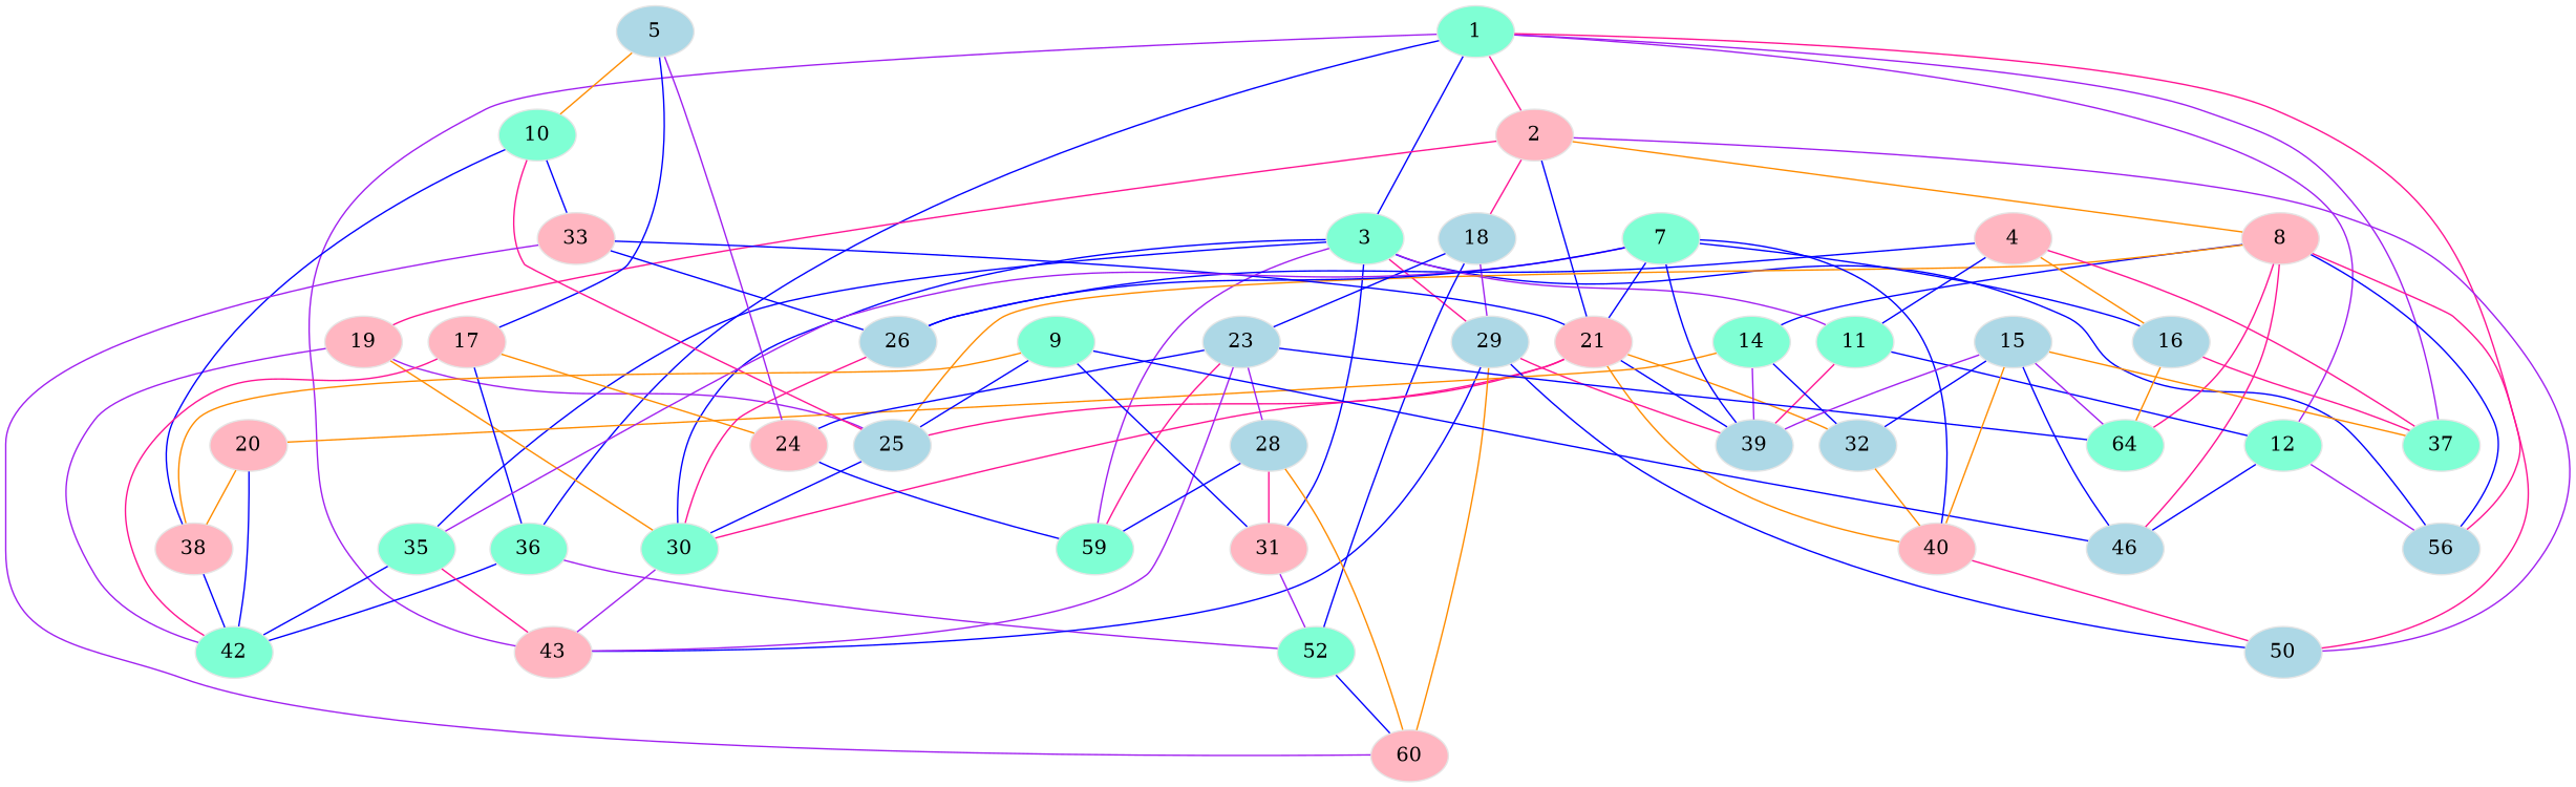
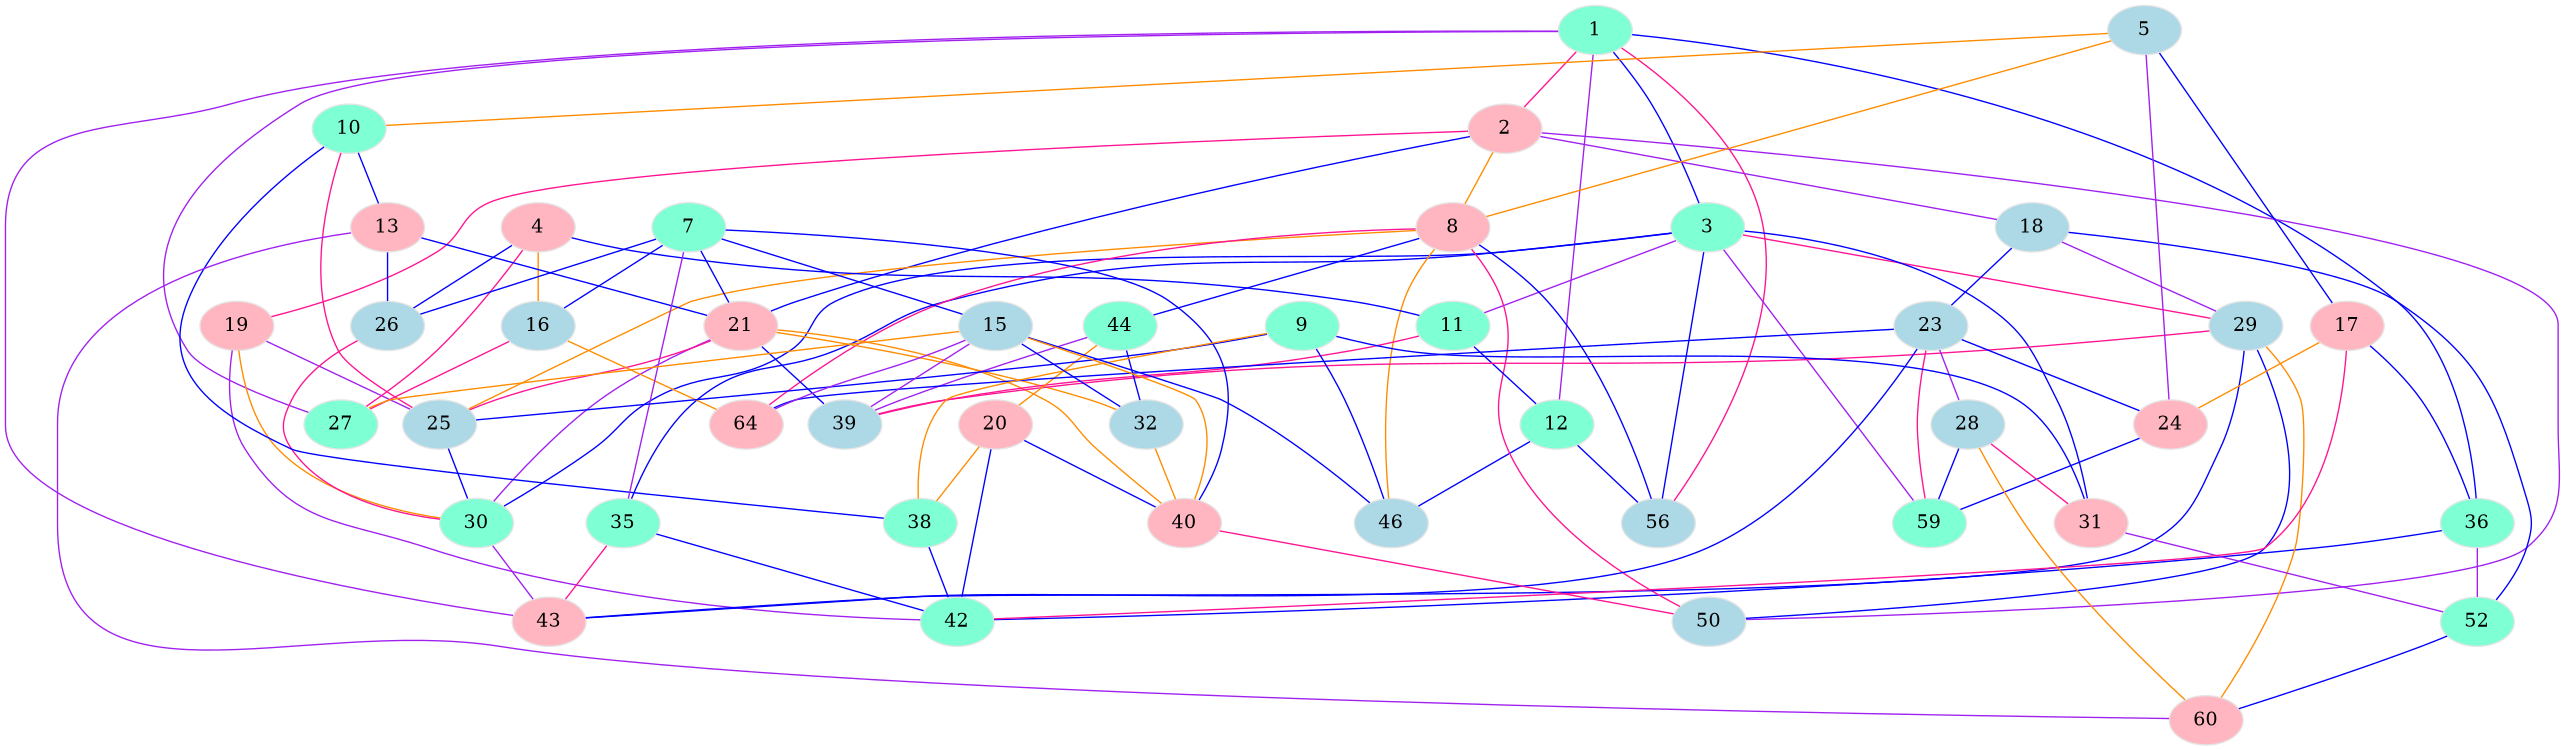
  graph {
    node [color=gray90 fillcolor=aquamarine style=filled]
    edge [color=blue]
    1 [super="+55"]
    2 [fillcolor=lightpink super="+22"]
    3 [super="+49+6"]
    12
-   27 [label=37]
+   27
    36
    43 [fillcolor=lightpink super="+62"]
    56 [fillcolor=lightblue]
    8 [fillcolor=lightpink super="+33"]
    18 [fillcolor=lightblue]
    19 [fillcolor=lightpink]
    21 [fillcolor=lightpink super="+37"]
    50 [fillcolor=lightblue]
    11
    29 [fillcolor=lightblue super="+41"]
    30 [super="+63"]
    31 [fillcolor=lightpink]
    35
    59
    46 [fillcolor=lightblue]
    42 [super="+45+48"]
    52
-   14
+   14 [label=44]
    25 [fillcolor=lightblue super="+51"]
-   64
+   64 [fillcolor=lightpink]
    23 [fillcolor=lightblue super="+53"]
    39 [fillcolor=lightblue super="+47"]
    40 [fillcolor=lightpink super="+58"]
    32 [fillcolor=lightblue]
    60 [fillcolor=lightpink]
    4 [fillcolor=lightpink]
    16 [fillcolor=lightblue]
    26 [fillcolor=lightblue]
    5 [fillcolor=lightblue]
    10
    17 [fillcolor=lightpink]
    24 [fillcolor=lightpink]
-   38 [fillcolor=lightpink]
-   13 [fillcolor=lightpink label=33]
+   38
+   13 [fillcolor=lightpink]
    7 [super="+44"]
    20 [fillcolor=lightpink]
    9
    15 [fillcolor=lightblue super="+54"]
    28 [fillcolor=lightblue]
    1 -- 2 [color=deeppink]
    1 -- 3
    1 -- 12 [color=purple]
    1 -- 27 [color=purple]
    1 -- 36
    1 -- 43 [color=purple weight=2]
    1 -- 56 [color=deeppink]
    2 -- 8 [color=darkorange]
-   2 -- 18 [color=deeppink]
+   2 -- 18 [color=purple]
    2 -- 19 [color=deeppink]
    2 -- 21
    2 -- 50 [color=purple]
    3 -- 56
    3 -- 11 [color=purple]
    3 -- 29 [color=deeppink]
    3 -- 30
    3 -- 31
    3 -- 35
    3 -- 59 [color=purple]
-   12 -- 56 [color=purple]
+   12 -- 56
    12 -- 46
    36 -- 42
    36 -- 52 [color=purple]
    8 -- 56
    8 -- 50 [color=deeppink]
-   8 -- 46 [color=deeppink]
+   8 -- 46 [color=darkorange]
    8 -- 14
    8 -- 25 [color=darkorange]
    8 -- 64 [color=deeppink]
    18 -- 29 [color=purple]
    18 -- 52
    18 -- 23
    19 -- 30 [color=darkorange]
    19 -- 42 [color=purple]
    19 -- 25 [color=purple]
-   21 -- 30 [color=deeppink]
+   21 -- 30 [color=purple]
    21 -- 25 [color=deeppink]
    21 -- 39
    21 -- 40 [color=darkorange]
    21 -- 32 [color=darkorange]
    11 -- 12
    11 -- 39 [color=deeppink]
    29 -- 43
    29 -- 50
    29 -- 39 [color=deeppink]
    29 -- 60 [color=darkorange]
    30 -- 43 [color=purple]
    31 -- 52 [color=purple]
    35 -- 43 [color=deeppink]
    35 -- 42
    52 -- 60
    14 -- 39 [color=purple]
    14 -- 32
    14 -- 20 [color=darkorange]
    25 -- 30
-   23 -- 43 [color=purple]
+   23 -- 43
    23 -- 59 [color=deeppink]
    23 -- 64
    23 -- 24
    23 -- 28 [color=purple]
    40 -- 50 [color=deeppink]
    32 -- 40 [color=darkorange]
    4 -- 27 [color=deeppink]
    4 -- 11
    4 -- 16 [color=darkorange]
    4 -- 26
    16 -- 27 [color=deeppink]
    16 -- 64 [color=darkorange]
    26 -- 30 [color=deeppink]
+   5 -- 8 [color=darkorange]
    5 -- 10 [color=darkorange]
    5 -- 17
    5 -- 24 [color=purple]
    10 -- 25 [color=deeppink]
    10 -- 38
    10 -- 13
    17 -- 36
    17 -- 42 [color=deeppink]
    17 -- 24 [color=darkorange]
    24 -- 59
    38 -- 42
    13 -- 21
    13 -- 60 [color=purple]
    13 -- 26
    7 -- 21
    7 -- 35 [color=purple]
-   7 -- 39
+   7 -- 15
    7 -- 40
    7 -- 16
    7 -- 26
    20 -- 42
+   20 -- 40
    20 -- 38 [color=darkorange]
    9 -- 31
    9 -- 46
    9 -- 25
    9 -- 38 [color=darkorange]
    15 -- 27 [color=darkorange]
    15 -- 46
    15 -- 64 [color=purple]
    15 -- 39 [color=purple]
    15 -- 40 [color=darkorange]
    15 -- 32
    28 -- 31 [color=deeppink]
    28 -- 59
    28 -- 60 [color=darkorange]
  }
